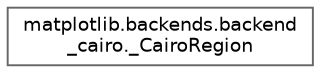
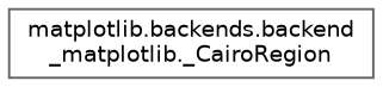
  digraph {
    rankdir=LR
-   n1 [color=grey40 fillcolor=white fontname=Helvetica fontsize=10 height=0.2 label="matplotlib.backends.backend\l_cairo._CairoRegion" shape=box style=filled width=0.4]
+   n1 [color=grey40 fillcolor=white fontname=Helvetica fontsize=10 height=0.2 label="matplotlib.backends.backend\l_matplotlib._CairoRegion" shape=box style=filled width=0.4]
  }
